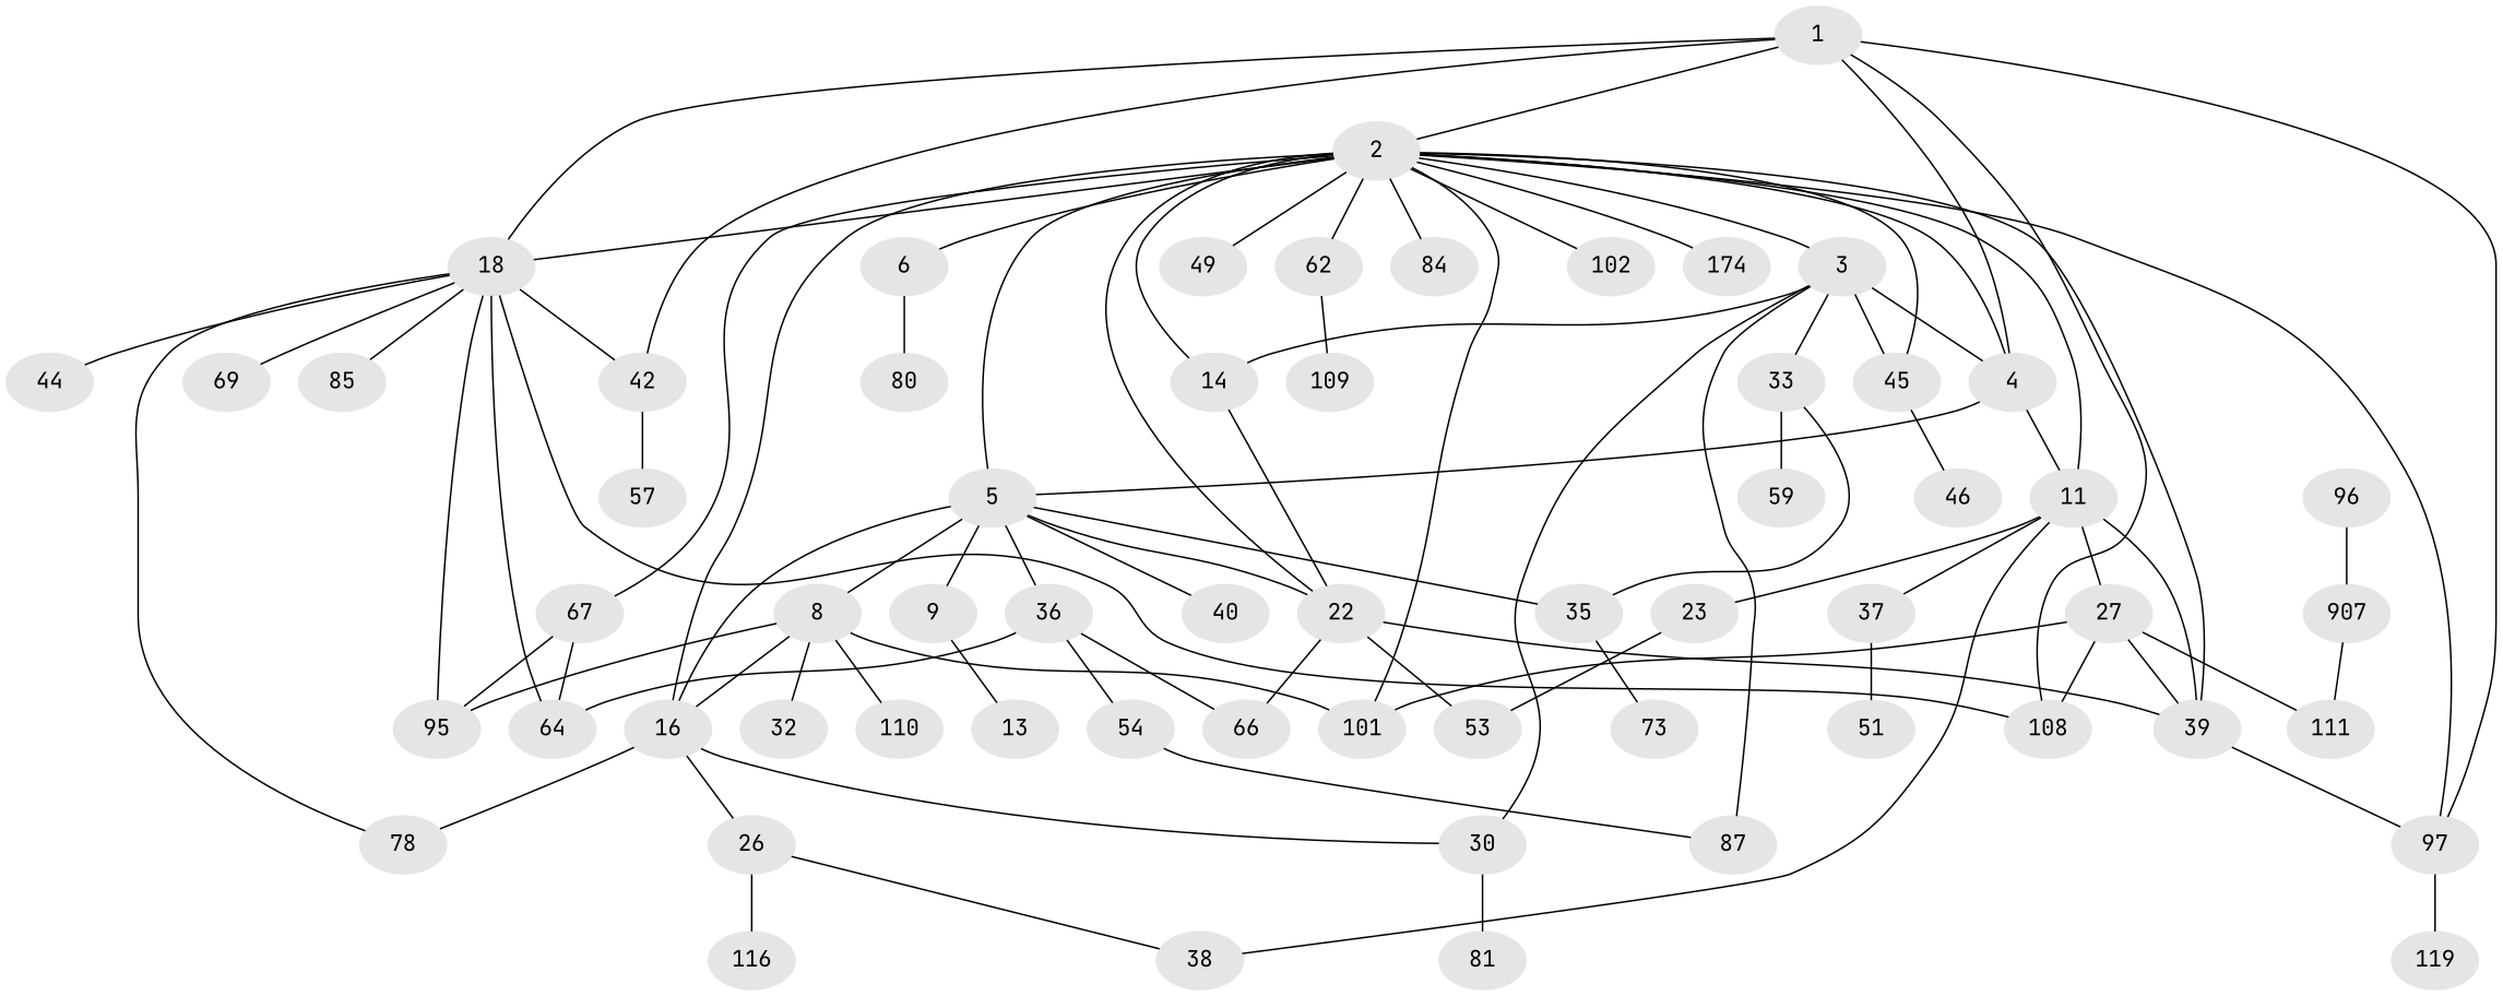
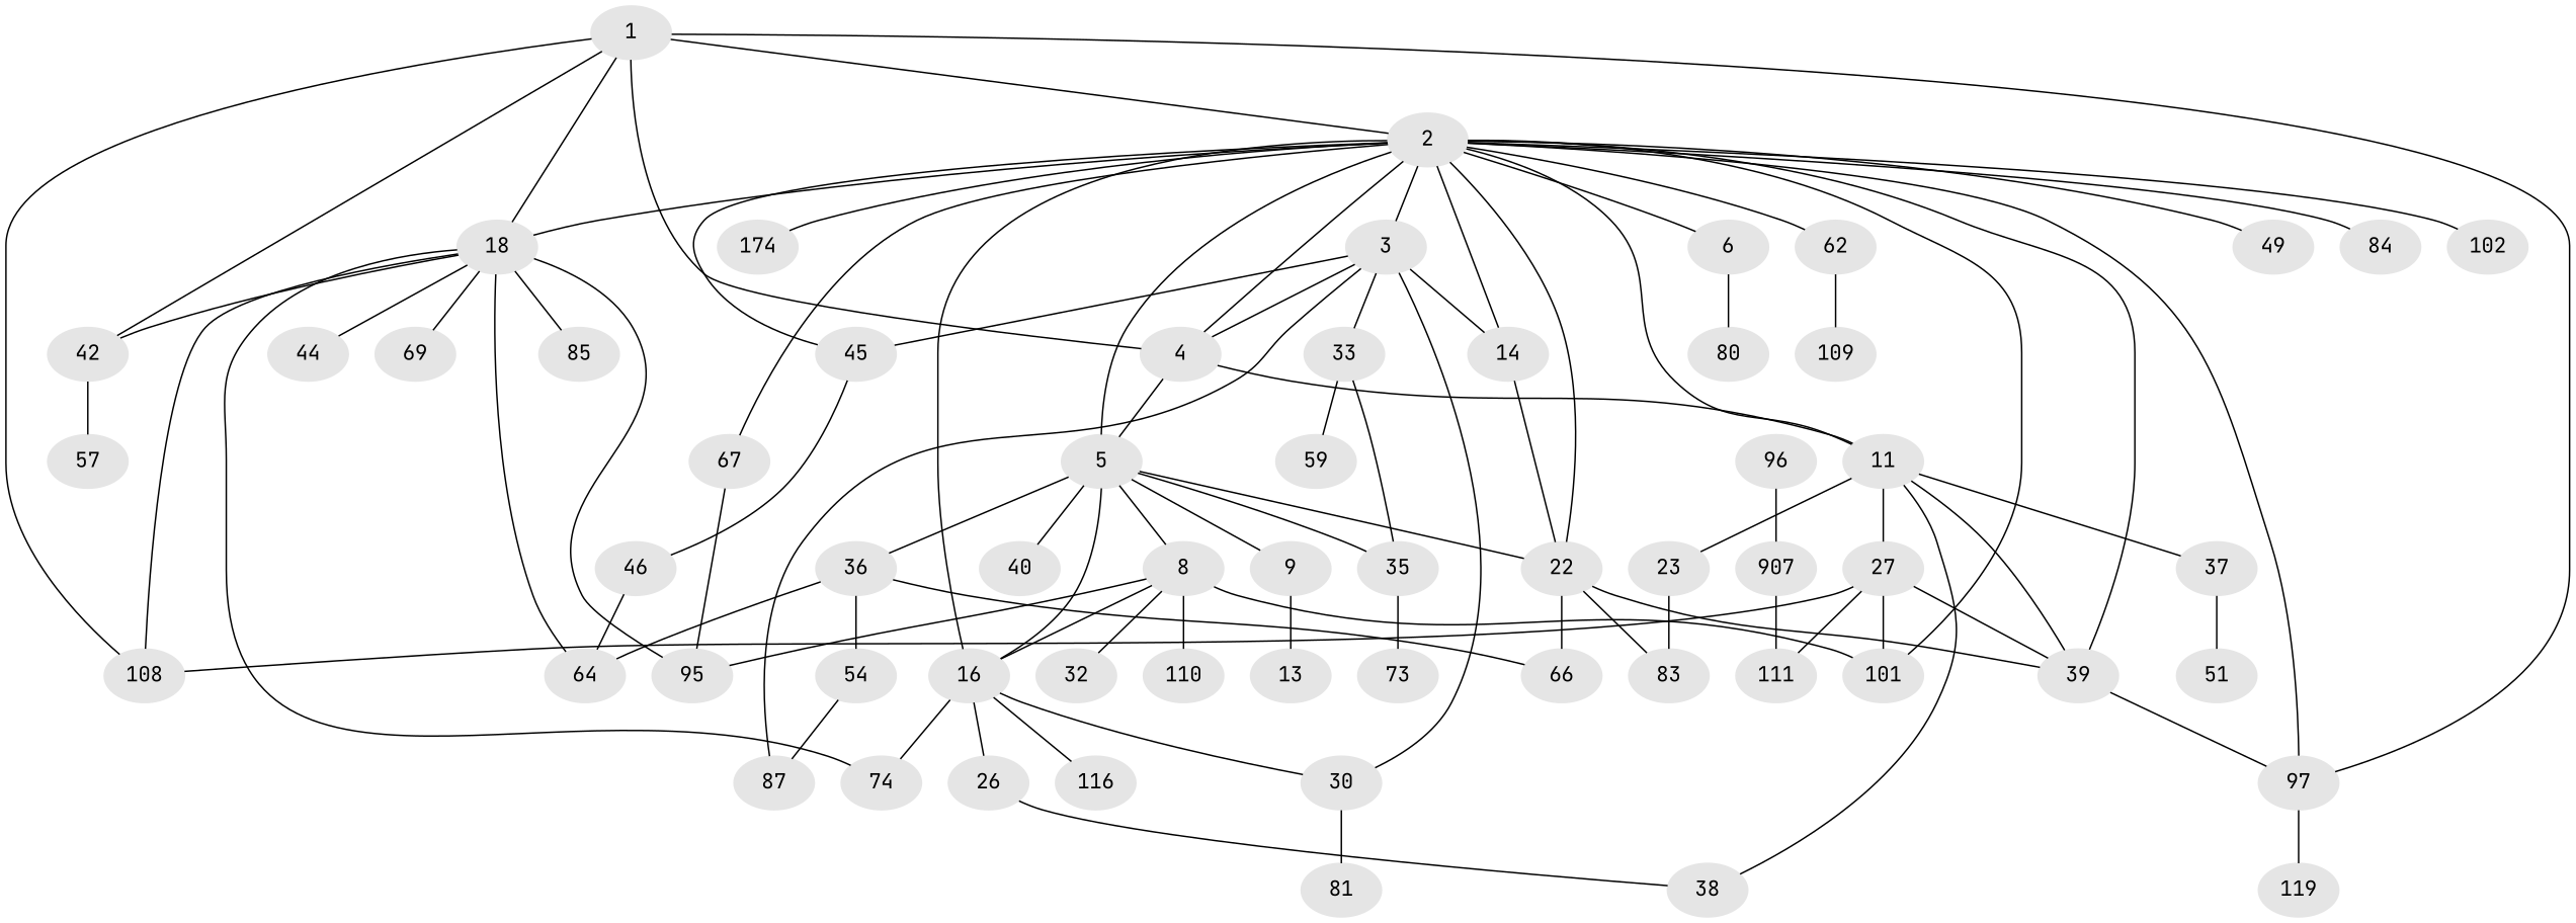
  graph {
    fontname="JetBrains Mono"
    node [color=gray90 fontname="JetBrains Mono" style=filled]
    edge [fontname="JetBrains Mono"]
    1 [super="+15"]
    2 [super="+10+19"]
    4 [super="+58+68+41+76+25"]
    18 [super="+28"]
    42 [super="+43"]
    97
    108
    3
    5 [super="+7"]
    6
    11 [super="+55+65+31"]
    14 [super="+70"]
    16 [super="+50+17"]
    22 [super="+29+63"]
    39 [super="+105+86"]
    45
    49
    62 [super="+75"]
    67 [super="+114"]
    84
    101
    102
    n23 [label=174]
    95
-   74 [super="+92" label=78]
+   74 [super="+92"]
    44
    64 [super="+91+119+99+78"]
    69
    85
    57
    n31 [label=119]
    30
    33 [super="+48+120"]
    87 [super="+93"]
    8 [super="+60+21"]
    9
    35
    36 [super="+94"]
    40
    80 [super="+88"]
    23
    27 [super="+90"]
    37 [super="+115"]
    38
    26
    116
-   53
+   53 [label=83]
    66
    46
    109
    81
    59 [super="+106"]
    32 [super="+89+112"]
    110
    13
    73
    54
    111
    51
    n60 [label=907]
    96
    1 -- 2
    1 -- 4
    1 -- 18
    1 -- 42
    1 -- 97
    1 -- 108
    2 -- 4
    2 -- 18 [weight=2]
    2 -- 97
    2 -- 3 [weight=2]
    2 -- 5 [weight=2]
    2 -- 6
    2 -- 11
    2 -- 14
    2 -- 16
    2 -- 22
    2 -- 39
    2 -- 45
    2 -- 49
    2 -- 62 [weight=2]
    2 -- 67
    2 -- 84
    2 -- 101
    2 -- 102
    2 -- n23
    4 -- 5
    4 -- 11
    18 -- 42
    18 -- 108
    18 -- 95
    18 -- 74
    18 -- 44
    18 -- 64
    18 -- 69
    18 -- 85
    42 -- 57
    97 -- n31
    3 -- 4
    3 -- 14
    3 -- 45
    3 -- 30
    3 -- 33
    3 -- 87
    5 -- 16
    5 -- 22
    5 -- 8
    5 -- 9
    5 -- 35
    5 -- 36 [weight=2]
    5 -- 40
    6 -- 80
    11 -- 39
    11 -- 23
    11 -- 27
    11 -- 37
    11 -- 38
    14 -- 22
    16 -- 74
    16 -- 30
    16 -- 26
-   26 -- 116
+   16 -- 116
    22 -- 39
    22 -- 53
    22 -- 66
    39 -- 97
    45 -- 46
    62 -- 109
    67 -- 95
    30 -- 81
    33 -- 35
    33 -- 59
    8 -- 16
    8 -- 101
    8 -- 95
    8 -- 32
    8 -- 110
    9 -- 13
    35 -- 73
    36 -- 64
    36 -- 66
    36 -- 54
    23 -- 53
    27 -- 108
    27 -- 39
    27 -- 101
    27 -- 111
    37 -- 51
    26 -- 38
-   67 -- 64 [weight=2]
+   46 -- 64 [weight=2]
    54 -- 87
    n60 -- 111
    96 -- n60
  }
